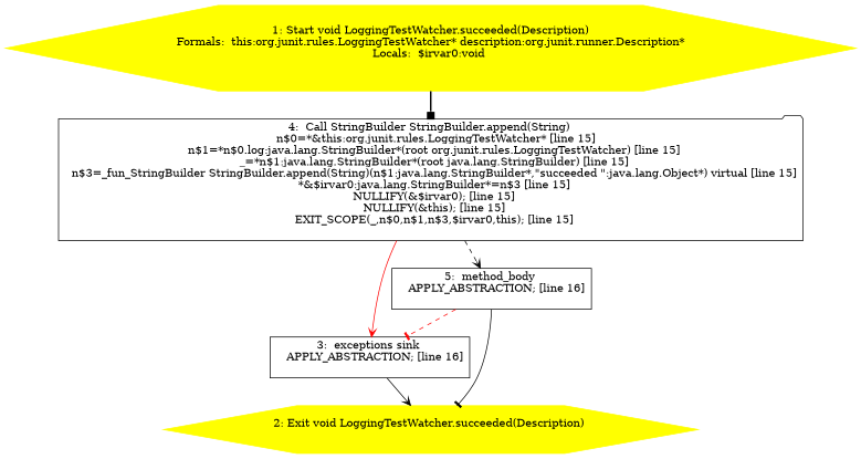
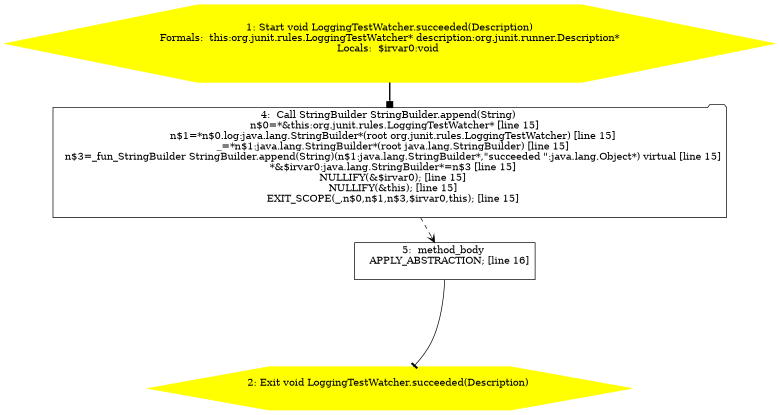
  digraph {
    node [shape=hexagon]
    edge [arrowhead=vee style=solid]
    n1 [color=yellow label="1: Start void LoggingTestWatcher.succeeded(Description)\nFormals:  this:org.junit.rules.LoggingTestWatcher* description:org.junit.runner.Description*\nLocals:  $irvar0:void \n  " style=filled]
    n2 [label="4:  Call StringBuilder StringBuilder.append(String) \n   n$0=*&this:org.junit.rules.LoggingTestWatcher* [line 15]\n  n$1=*n$0.log:java.lang.StringBuilder*(root org.junit.rules.LoggingTestWatcher) [line 15]\n  _=*n$1:java.lang.StringBuilder*(root java.lang.StringBuilder) [line 15]\n  n$3=_fun_StringBuilder StringBuilder.append(String)(n$1:java.lang.StringBuilder*,\"succeeded \":java.lang.Object*) virtual [line 15]\n  *&$irvar0:java.lang.StringBuilder*=n$3 [line 15]\n  NULLIFY(&$irvar0); [line 15]\n  NULLIFY(&this); [line 15]\n  EXIT_SCOPE(_,n$0,n$1,n$3,$irvar0,this); [line 15]\n " shape=folder]
-   n3 [label="3:  exceptions sink \n   APPLY_ABSTRACTION; [line 16]\n " shape=box]
    n4 [label="5:  method_body \n   APPLY_ABSTRACTION; [line 16]\n " shape=box]
    n5 [color=yellow label="2: Exit void LoggingTestWatcher.succeeded(Description) \n  " style=filled]
    n1 -> n2 [arrowhead=box style=bold]
-   n2 -> n3 [color=red]
    n2 -> n4 [style=dashed]
-   n3 -> n5
-   n4 -> n3 [arrowhead=tee color=red style=dashed]
    n4 -> n5 [arrowhead=tee]
  }
